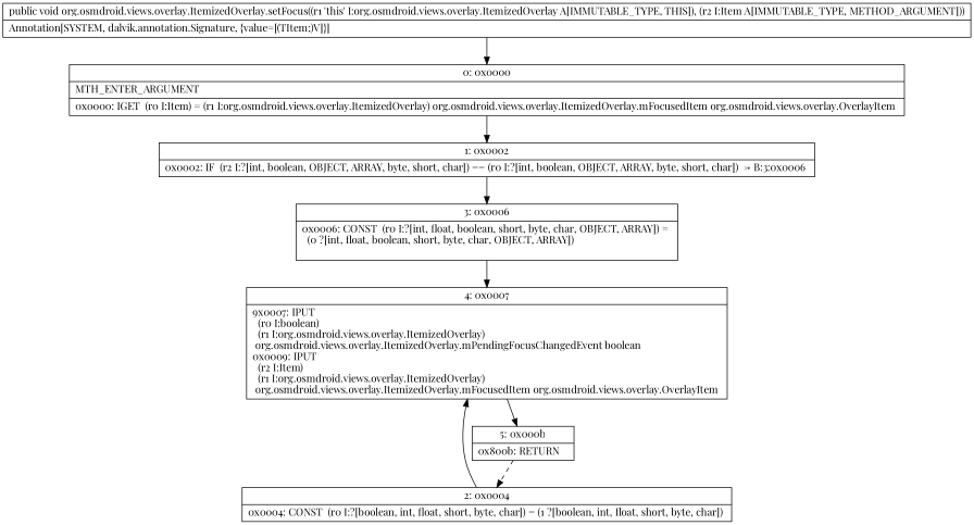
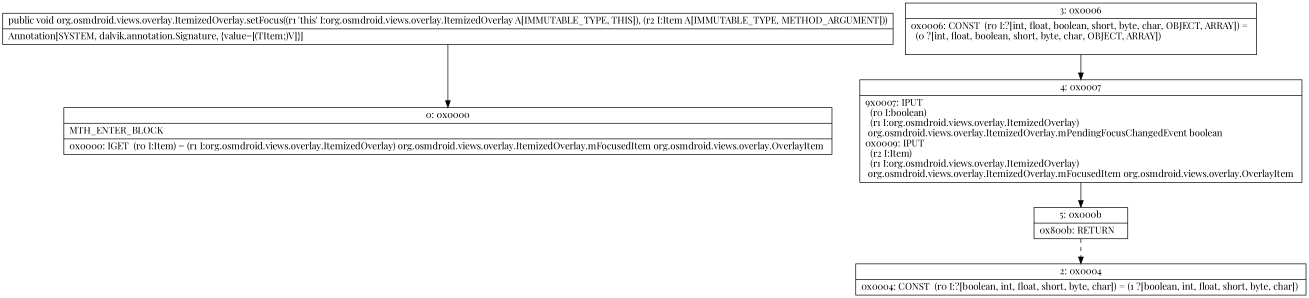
  digraph {
    fontname="Playfair Display"
    node [fontname="Playfair Display" shape=record]
    edge [fontname="Playfair Display"]
-   n1 [label="{0\:\ 0x0000|MTH_ENTER_ARGUMENT\l|0x0000: IGET  (r0 I:Item) = (r1 I:org.osmdroid.views.overlay.ItemizedOverlay) org.osmdroid.views.overlay.ItemizedOverlay.mFocusedItem org.osmdroid.views.overlay.OverlayItem \l}"]
-   n2 [label="{1\:\ 0x0002|0x0002: IF  (r2 I:?[int, boolean, OBJECT, ARRAY, byte, short, char]) == (r0 I:?[int, boolean, OBJECT, ARRAY, byte, short, char])  \-\> B:3:0x0006 \l}"]
+   n1 [label="{0\:\ 0x0000|MTH_ENTER_BLOCK\l|0x0000: IGET  (r0 I:Item) = (r1 I:org.osmdroid.views.overlay.ItemizedOverlay) org.osmdroid.views.overlay.ItemizedOverlay.mFocusedItem org.osmdroid.views.overlay.OverlayItem \l}"]
    n3 [label="{3\:\ 0x0006|0x0006: CONST  (r0 I:?[int, float, boolean, short, byte, char, OBJECT, ARRAY]) = \l  (0 ?[int, float, boolean, short, byte, char, OBJECT, ARRAY])\l \l}"]
    n4 [label="{2\:\ 0x0004|0x0004: CONST  (r0 I:?[boolean, int, float, short, byte, char]) = (1 ?[boolean, int, float, short, byte, char]) \l}"]
    n5 [label="{4\:\ 0x0007|9x0007: IPUT  \l  (r0 I:boolean)\l  (r1 I:org.osmdroid.views.overlay.ItemizedOverlay)\l org.osmdroid.views.overlay.ItemizedOverlay.mPendingFocusChangedEvent boolean \l0x0009: IPUT  \l  (r2 I:Item)\l  (r1 I:org.osmdroid.views.overlay.ItemizedOverlay)\l org.osmdroid.views.overlay.ItemizedOverlay.mFocusedItem org.osmdroid.views.overlay.OverlayItem \l}"]
    n6 [label="{5\:\ 0x000b|0x800b: RETURN   \l}"]
    n7 [label="{public void org.osmdroid.views.overlay.ItemizedOverlay.setFocus((r1 'this' I:org.osmdroid.views.overlay.ItemizedOverlay A[IMMUTABLE_TYPE, THIS]), (r2 I:Item A[IMMUTABLE_TYPE, METHOD_ARGUMENT]))  | Annotation[SYSTEM, dalvik.annotation.Signature, \{value=[(TItem;)V]\}]\l}"]
-   n1 -> n2
-   n2 -> n3
    n3 -> n5
-   n4 -> n5
    n5 -> n6
    n6 -> n4 [style=dashed]
    n7 -> n1
  }
